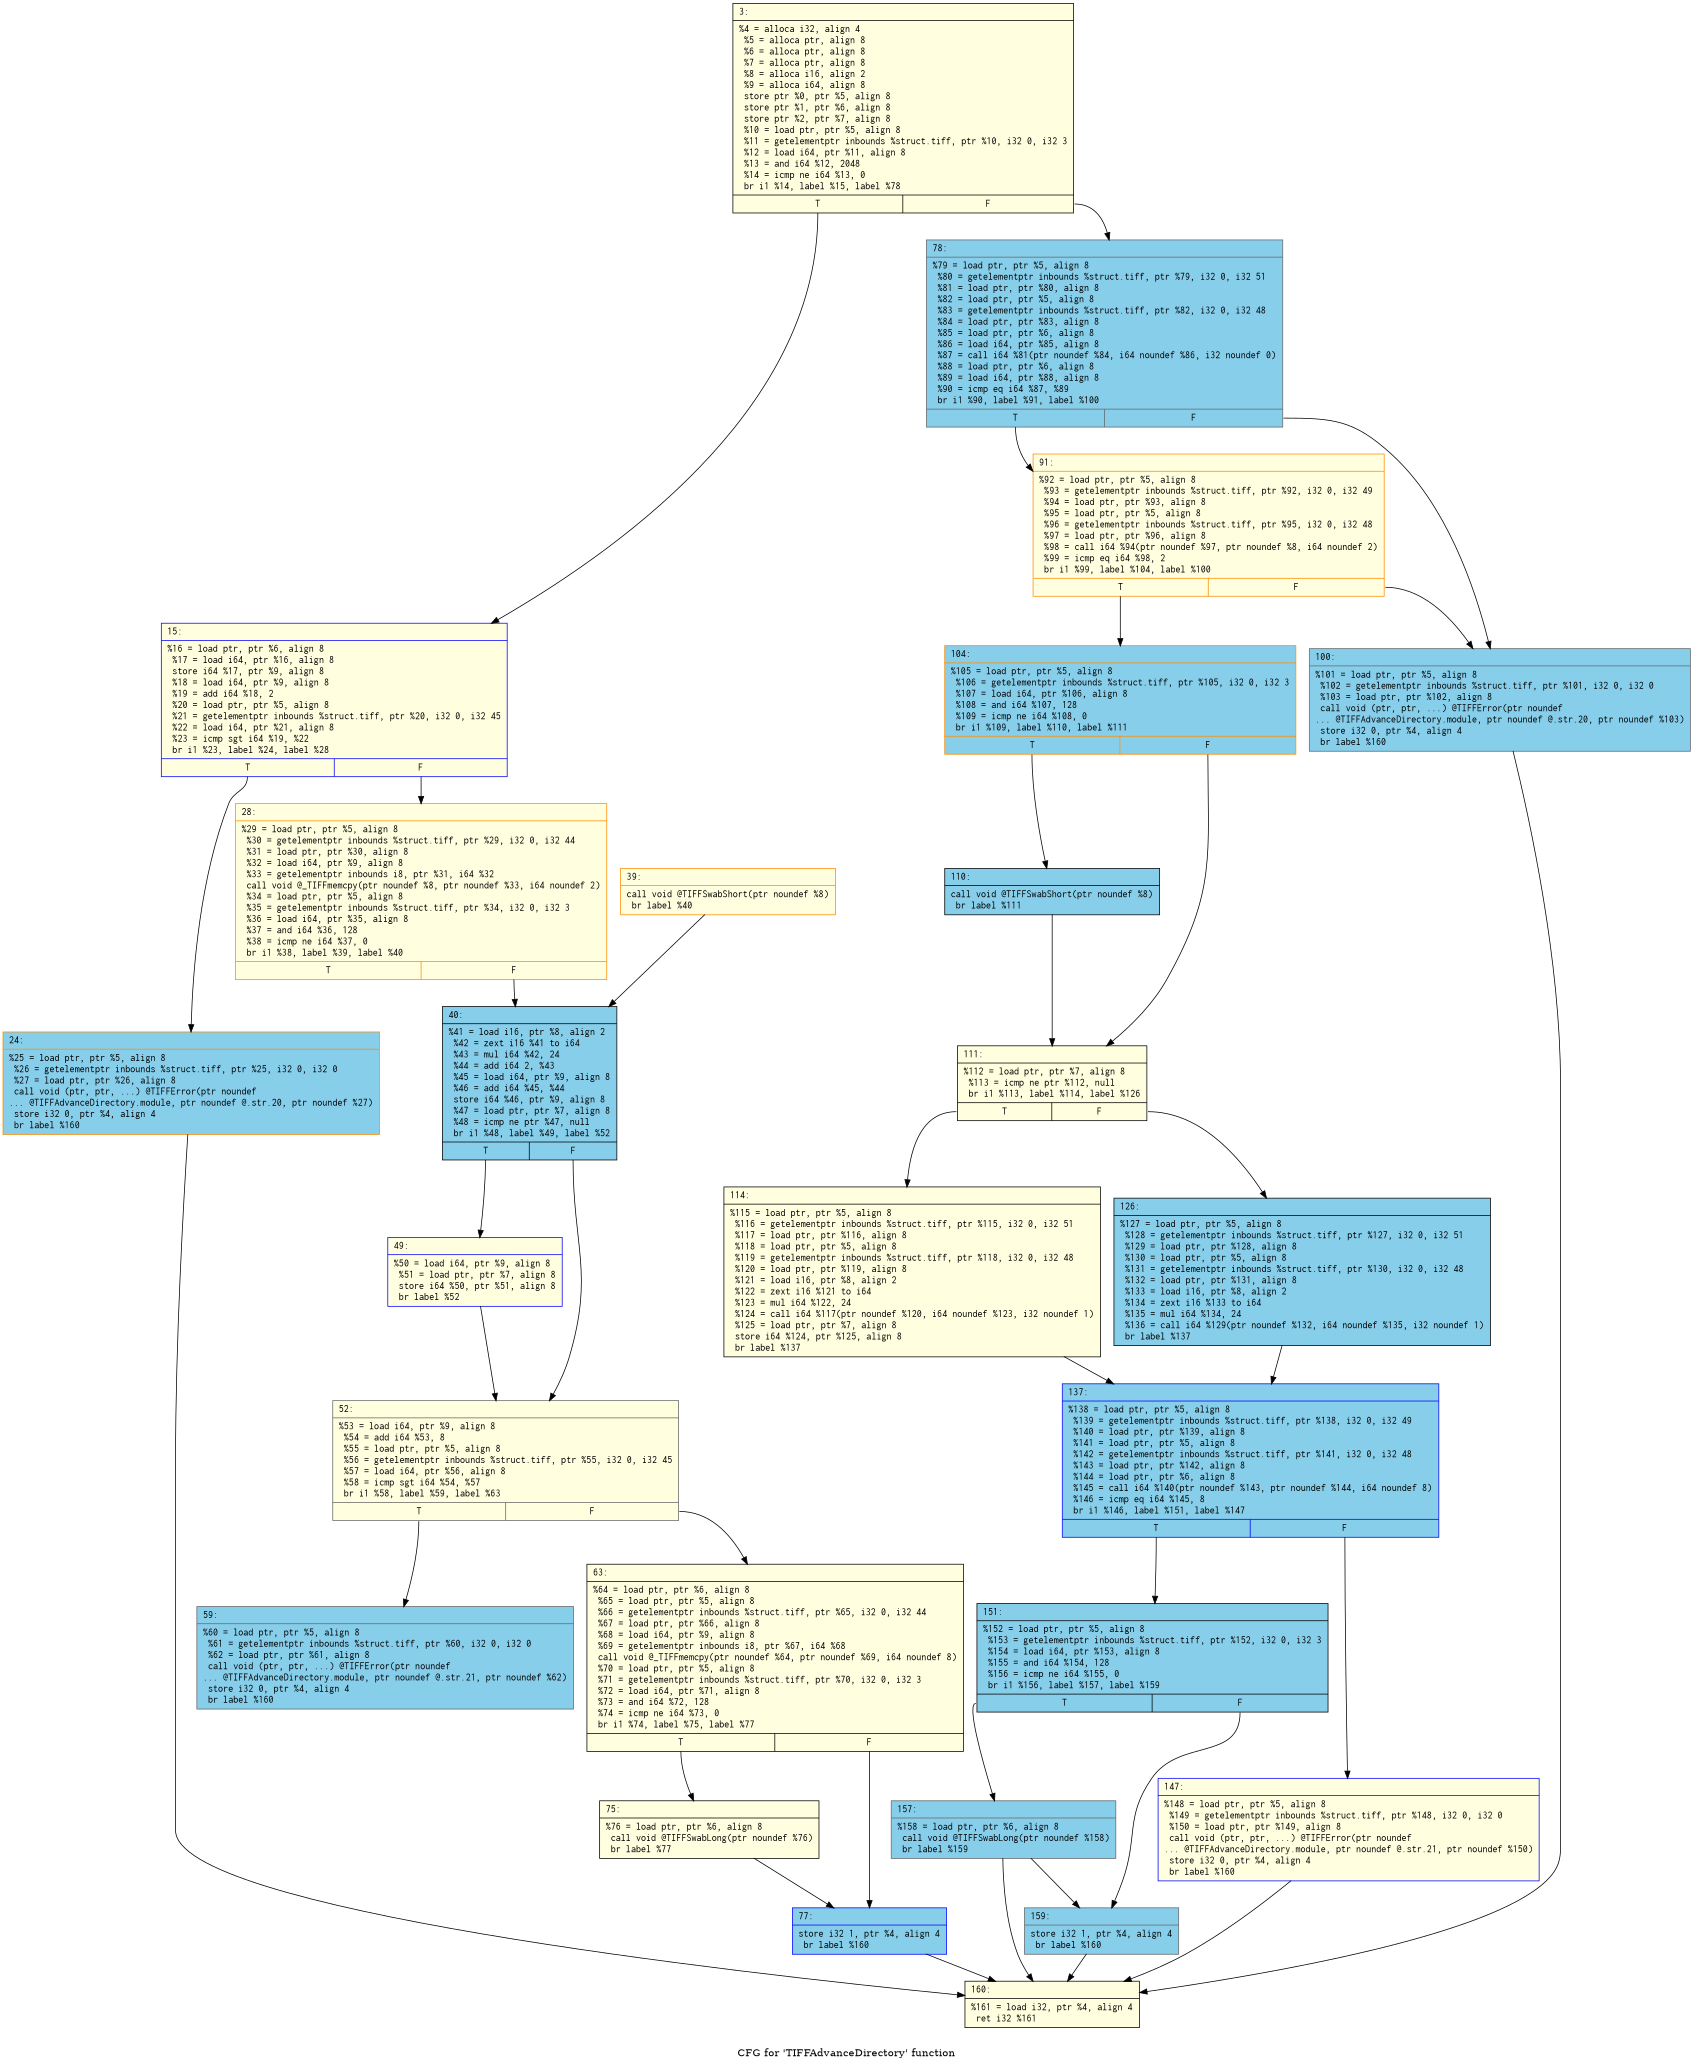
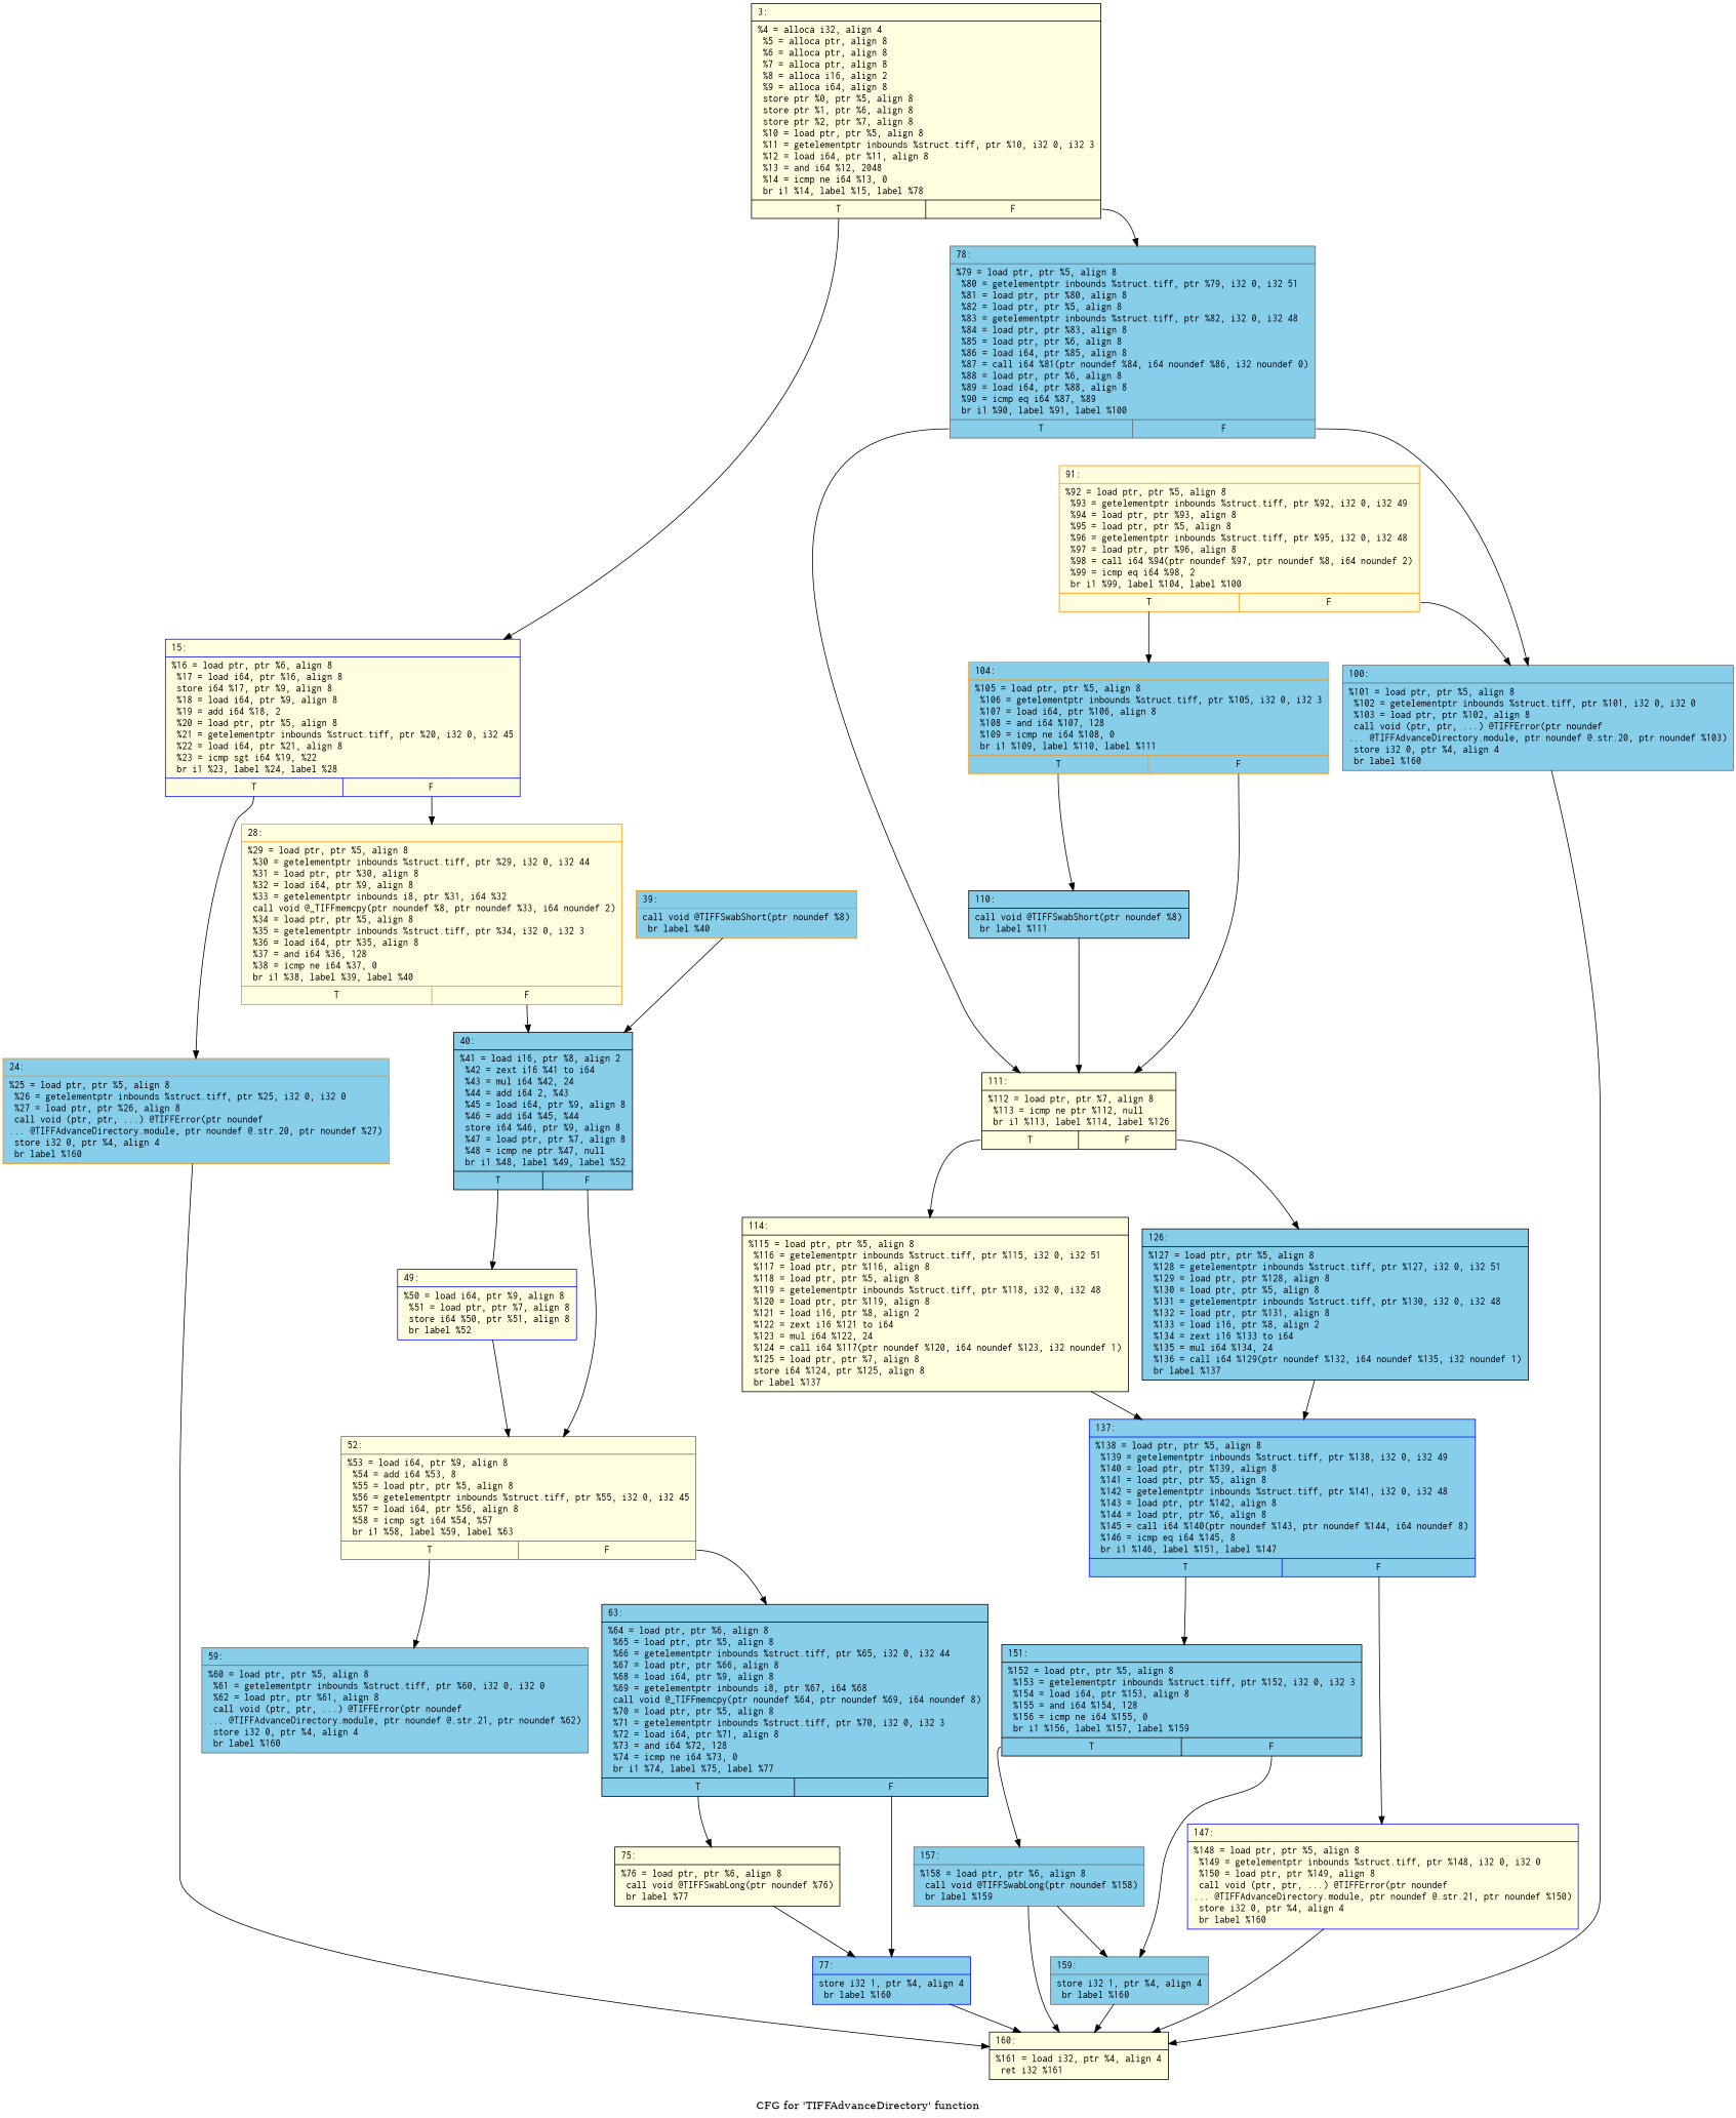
  digraph {
    label="CFG for 'TIFFAdvanceDirectory' function"
    node [color=black fillcolor=skyblue fontname=Courier shape=record style=filled]
    n1 [fillcolor=lightyellow label="{3:\l|  %4 = alloca i32, align 4\l  %5 = alloca ptr, align 8\l  %6 = alloca ptr, align 8\l  %7 = alloca ptr, align 8\l  %8 = alloca i16, align 2\l  %9 = alloca i64, align 8\l  store ptr %0, ptr %5, align 8\l  store ptr %1, ptr %6, align 8\l  store ptr %2, ptr %7, align 8\l  %10 = load ptr, ptr %5, align 8\l  %11 = getelementptr inbounds %struct.tiff, ptr %10, i32 0, i32 3\l  %12 = load i64, ptr %11, align 8\l  %13 = and i64 %12, 2048\l  %14 = icmp ne i64 %13, 0\l  br i1 %14, label %15, label %78\l|{<s0>T|<s1>F}}"]
    n2 [color=blue fillcolor=lightyellow label="{15:\l|  %16 = load ptr, ptr %6, align 8\l  %17 = load i64, ptr %16, align 8\l  store i64 %17, ptr %9, align 8\l  %18 = load i64, ptr %9, align 8\l  %19 = add i64 %18, 2\l  %20 = load ptr, ptr %5, align 8\l  %21 = getelementptr inbounds %struct.tiff, ptr %20, i32 0, i32 45\l  %22 = load i64, ptr %21, align 8\l  %23 = icmp sgt i64 %19, %22\l  br i1 %23, label %24, label %28\l|{<s0>T|<s1>F}}"]
    n3 [color=gray40 label="{78:\l|  %79 = load ptr, ptr %5, align 8\l  %80 = getelementptr inbounds %struct.tiff, ptr %79, i32 0, i32 51\l  %81 = load ptr, ptr %80, align 8\l  %82 = load ptr, ptr %5, align 8\l  %83 = getelementptr inbounds %struct.tiff, ptr %82, i32 0, i32 48\l  %84 = load ptr, ptr %83, align 8\l  %85 = load ptr, ptr %6, align 8\l  %86 = load i64, ptr %85, align 8\l  %87 = call i64 %81(ptr noundef %84, i64 noundef %86, i32 noundef 0)\l  %88 = load ptr, ptr %6, align 8\l  %89 = load i64, ptr %88, align 8\l  %90 = icmp eq i64 %87, %89\l  br i1 %90, label %91, label %100\l|{<s0>T|<s1>F}}"]
    n4 [color=darkorange label="{24:\l|  %25 = load ptr, ptr %5, align 8\l  %26 = getelementptr inbounds %struct.tiff, ptr %25, i32 0, i32 0\l  %27 = load ptr, ptr %26, align 8\l  call void (ptr, ptr, ...) @TIFFError(ptr noundef\l... @TIFFAdvanceDirectory.module, ptr noundef @.str.20, ptr noundef %27)\l  store i32 0, ptr %4, align 4\l  br label %160\l}"]
    n5 [color=darkorange fillcolor=lightyellow label="{28:\l|  %29 = load ptr, ptr %5, align 8\l  %30 = getelementptr inbounds %struct.tiff, ptr %29, i32 0, i32 44\l  %31 = load ptr, ptr %30, align 8\l  %32 = load i64, ptr %9, align 8\l  %33 = getelementptr inbounds i8, ptr %31, i64 %32\l  call void @_TIFFmemcpy(ptr noundef %8, ptr noundef %33, i64 noundef 2)\l  %34 = load ptr, ptr %5, align 8\l  %35 = getelementptr inbounds %struct.tiff, ptr %34, i32 0, i32 3\l  %36 = load i64, ptr %35, align 8\l  %37 = and i64 %36, 128\l  %38 = icmp ne i64 %37, 0\l  br i1 %38, label %39, label %40\l|{<s0>T|<s1>F}}"]
    n6 [color=darkorange fillcolor=lightyellow label="{91:\l|  %92 = load ptr, ptr %5, align 8\l  %93 = getelementptr inbounds %struct.tiff, ptr %92, i32 0, i32 49\l  %94 = load ptr, ptr %93, align 8\l  %95 = load ptr, ptr %5, align 8\l  %96 = getelementptr inbounds %struct.tiff, ptr %95, i32 0, i32 48\l  %97 = load ptr, ptr %96, align 8\l  %98 = call i64 %94(ptr noundef %97, ptr noundef %8, i64 noundef 2)\l  %99 = icmp eq i64 %98, 2\l  br i1 %99, label %104, label %100\l|{<s0>T|<s1>F}}"]
    n7 [color=gray40 label="{100:\l|  %101 = load ptr, ptr %5, align 8\l  %102 = getelementptr inbounds %struct.tiff, ptr %101, i32 0, i32 0\l  %103 = load ptr, ptr %102, align 8\l  call void (ptr, ptr, ...) @TIFFError(ptr noundef\l... @TIFFAdvanceDirectory.module, ptr noundef @.str.20, ptr noundef %103)\l  store i32 0, ptr %4, align 4\l  br label %160\l}"]
    n8 [fillcolor=lightyellow label="{160:\l|  %161 = load i32, ptr %4, align 4\l  ret i32 %161\l}"]
    n9 [label="{40:\l|  %41 = load i16, ptr %8, align 2\l  %42 = zext i16 %41 to i64\l  %43 = mul i64 %42, 24\l  %44 = add i64 2, %43\l  %45 = load i64, ptr %9, align 8\l  %46 = add i64 %45, %44\l  store i64 %46, ptr %9, align 8\l  %47 = load ptr, ptr %7, align 8\l  %48 = icmp ne ptr %47, null\l  br i1 %48, label %49, label %52\l|{<s0>T|<s1>F}}"]
    n10 [color=darkorange label="{104:\l|  %105 = load ptr, ptr %5, align 8\l  %106 = getelementptr inbounds %struct.tiff, ptr %105, i32 0, i32 3\l  %107 = load i64, ptr %106, align 8\l  %108 = and i64 %107, 128\l  %109 = icmp ne i64 %108, 0\l  br i1 %109, label %110, label %111\l|{<s0>T|<s1>F}}"]
-   n11 [color=darkorange fillcolor=lightyellow label="{39:\l|  call void @TIFFSwabShort(ptr noundef %8)\l  br label %40\l}"]
+   n11 [color=darkorange label="{39:\l|  call void @TIFFSwabShort(ptr noundef %8)\l  br label %40\l}"]
    n12 [color=blue fillcolor=lightyellow label="{49:\l|  %50 = load i64, ptr %9, align 8\l  %51 = load ptr, ptr %7, align 8\l  store i64 %50, ptr %51, align 8\l  br label %52\l}"]
    n13 [color=gray40 fillcolor=lightyellow label="{52:\l|  %53 = load i64, ptr %9, align 8\l  %54 = add i64 %53, 8\l  %55 = load ptr, ptr %5, align 8\l  %56 = getelementptr inbounds %struct.tiff, ptr %55, i32 0, i32 45\l  %57 = load i64, ptr %56, align 8\l  %58 = icmp sgt i64 %54, %57\l  br i1 %58, label %59, label %63\l|{<s0>T|<s1>F}}"]
    n14 [color=gray40 label="{59:\l|  %60 = load ptr, ptr %5, align 8\l  %61 = getelementptr inbounds %struct.tiff, ptr %60, i32 0, i32 0\l  %62 = load ptr, ptr %61, align 8\l  call void (ptr, ptr, ...) @TIFFError(ptr noundef\l... @TIFFAdvanceDirectory.module, ptr noundef @.str.21, ptr noundef %62)\l  store i32 0, ptr %4, align 4\l  br label %160\l}"]
-   n15 [fillcolor=lightyellow label="{63:\l|  %64 = load ptr, ptr %6, align 8\l  %65 = load ptr, ptr %5, align 8\l  %66 = getelementptr inbounds %struct.tiff, ptr %65, i32 0, i32 44\l  %67 = load ptr, ptr %66, align 8\l  %68 = load i64, ptr %9, align 8\l  %69 = getelementptr inbounds i8, ptr %67, i64 %68\l  call void @_TIFFmemcpy(ptr noundef %64, ptr noundef %69, i64 noundef 8)\l  %70 = load ptr, ptr %5, align 8\l  %71 = getelementptr inbounds %struct.tiff, ptr %70, i32 0, i32 3\l  %72 = load i64, ptr %71, align 8\l  %73 = and i64 %72, 128\l  %74 = icmp ne i64 %73, 0\l  br i1 %74, label %75, label %77\l|{<s0>T|<s1>F}}"]
+   n15 [label="{63:\l|  %64 = load ptr, ptr %6, align 8\l  %65 = load ptr, ptr %5, align 8\l  %66 = getelementptr inbounds %struct.tiff, ptr %65, i32 0, i32 44\l  %67 = load ptr, ptr %66, align 8\l  %68 = load i64, ptr %9, align 8\l  %69 = getelementptr inbounds i8, ptr %67, i64 %68\l  call void @_TIFFmemcpy(ptr noundef %64, ptr noundef %69, i64 noundef 8)\l  %70 = load ptr, ptr %5, align 8\l  %71 = getelementptr inbounds %struct.tiff, ptr %70, i32 0, i32 3\l  %72 = load i64, ptr %71, align 8\l  %73 = and i64 %72, 128\l  %74 = icmp ne i64 %73, 0\l  br i1 %74, label %75, label %77\l|{<s0>T|<s1>F}}"]
    n16 [fillcolor=lightyellow label="{75:\l|  %76 = load ptr, ptr %6, align 8\l  call void @TIFFSwabLong(ptr noundef %76)\l  br label %77\l}"]
    n17 [color=blue label="{77:\l|  store i32 1, ptr %4, align 4\l  br label %160\l}"]
    n18 [label="{110:\l|  call void @TIFFSwabShort(ptr noundef %8)\l  br label %111\l}"]
    n19 [fillcolor=lightyellow label="{111:\l|  %112 = load ptr, ptr %7, align 8\l  %113 = icmp ne ptr %112, null\l  br i1 %113, label %114, label %126\l|{<s0>T|<s1>F}}"]
    n20 [fillcolor=lightyellow label="{114:\l|  %115 = load ptr, ptr %5, align 8\l  %116 = getelementptr inbounds %struct.tiff, ptr %115, i32 0, i32 51\l  %117 = load ptr, ptr %116, align 8\l  %118 = load ptr, ptr %5, align 8\l  %119 = getelementptr inbounds %struct.tiff, ptr %118, i32 0, i32 48\l  %120 = load ptr, ptr %119, align 8\l  %121 = load i16, ptr %8, align 2\l  %122 = zext i16 %121 to i64\l  %123 = mul i64 %122, 24\l  %124 = call i64 %117(ptr noundef %120, i64 noundef %123, i32 noundef 1)\l  %125 = load ptr, ptr %7, align 8\l  store i64 %124, ptr %125, align 8\l  br label %137\l}"]
    n21 [label="{126:\l|  %127 = load ptr, ptr %5, align 8\l  %128 = getelementptr inbounds %struct.tiff, ptr %127, i32 0, i32 51\l  %129 = load ptr, ptr %128, align 8\l  %130 = load ptr, ptr %5, align 8\l  %131 = getelementptr inbounds %struct.tiff, ptr %130, i32 0, i32 48\l  %132 = load ptr, ptr %131, align 8\l  %133 = load i16, ptr %8, align 2\l  %134 = zext i16 %133 to i64\l  %135 = mul i64 %134, 24\l  %136 = call i64 %129(ptr noundef %132, i64 noundef %135, i32 noundef 1)\l  br label %137\l}"]
    n22 [color=blue label="{137:\l|  %138 = load ptr, ptr %5, align 8\l  %139 = getelementptr inbounds %struct.tiff, ptr %138, i32 0, i32 49\l  %140 = load ptr, ptr %139, align 8\l  %141 = load ptr, ptr %5, align 8\l  %142 = getelementptr inbounds %struct.tiff, ptr %141, i32 0, i32 48\l  %143 = load ptr, ptr %142, align 8\l  %144 = load ptr, ptr %6, align 8\l  %145 = call i64 %140(ptr noundef %143, ptr noundef %144, i64 noundef 8)\l  %146 = icmp eq i64 %145, 8\l  br i1 %146, label %151, label %147\l|{<s0>T|<s1>F}}"]
    n23 [label="{151:\l|  %152 = load ptr, ptr %5, align 8\l  %153 = getelementptr inbounds %struct.tiff, ptr %152, i32 0, i32 3\l  %154 = load i64, ptr %153, align 8\l  %155 = and i64 %154, 128\l  %156 = icmp ne i64 %155, 0\l  br i1 %156, label %157, label %159\l|{<s0>T|<s1>F}}"]
    n24 [color=blue fillcolor=lightyellow label="{147:\l|  %148 = load ptr, ptr %5, align 8\l  %149 = getelementptr inbounds %struct.tiff, ptr %148, i32 0, i32 0\l  %150 = load ptr, ptr %149, align 8\l  call void (ptr, ptr, ...) @TIFFError(ptr noundef\l... @TIFFAdvanceDirectory.module, ptr noundef @.str.21, ptr noundef %150)\l  store i32 0, ptr %4, align 4\l  br label %160\l}"]
    n25 [color=gray40 label="{157:\l|  %158 = load ptr, ptr %6, align 8\l  call void @TIFFSwabLong(ptr noundef %158)\l  br label %159\l}"]
    n26 [color=gray40 label="{159:\l|  store i32 1, ptr %4, align 4\l  br label %160\l}"]
    n1 -> n2 [tailport=s0]
    n1 -> n3 [tailport=s1]
    n2 -> n4 [tailport=s0]
    n2 -> n5 [tailport=s1]
-   n3 -> n6 [tailport=s0]
+   n3 -> n19 [tailport=s0]
    n3 -> n7 [tailport=s1]
    n4 -> n8
    n5 -> n9 [tailport=s1]
    n6 -> n7 [tailport=s1]
    n6 -> n10 [tailport=s0]
    n7 -> n8
    n9 -> n12 [tailport=s0]
    n9 -> n13 [tailport=s1]
    n10 -> n18 [tailport=s0]
    n10 -> n19 [tailport=s1]
    n11 -> n9
    n12 -> n13
    n13 -> n14 [tailport=s0]
    n13 -> n15 [tailport=s1]
    n15 -> n16 [tailport=s0]
    n15 -> n17 [tailport=s1]
    n16 -> n17
    n17 -> n8
    n18 -> n19
    n19 -> n20 [tailport=s0]
    n19 -> n21 [tailport=s1]
    n20 -> n22
    n21 -> n22
    n22 -> n23 [tailport=s0]
    n22 -> n24 [tailport=s1]
    n23 -> n25 [tailport=s0]
    n23 -> n26 [tailport=s1]
    n24 -> n8
    n25 -> n8
    n25 -> n26
    n26 -> n8
  }
